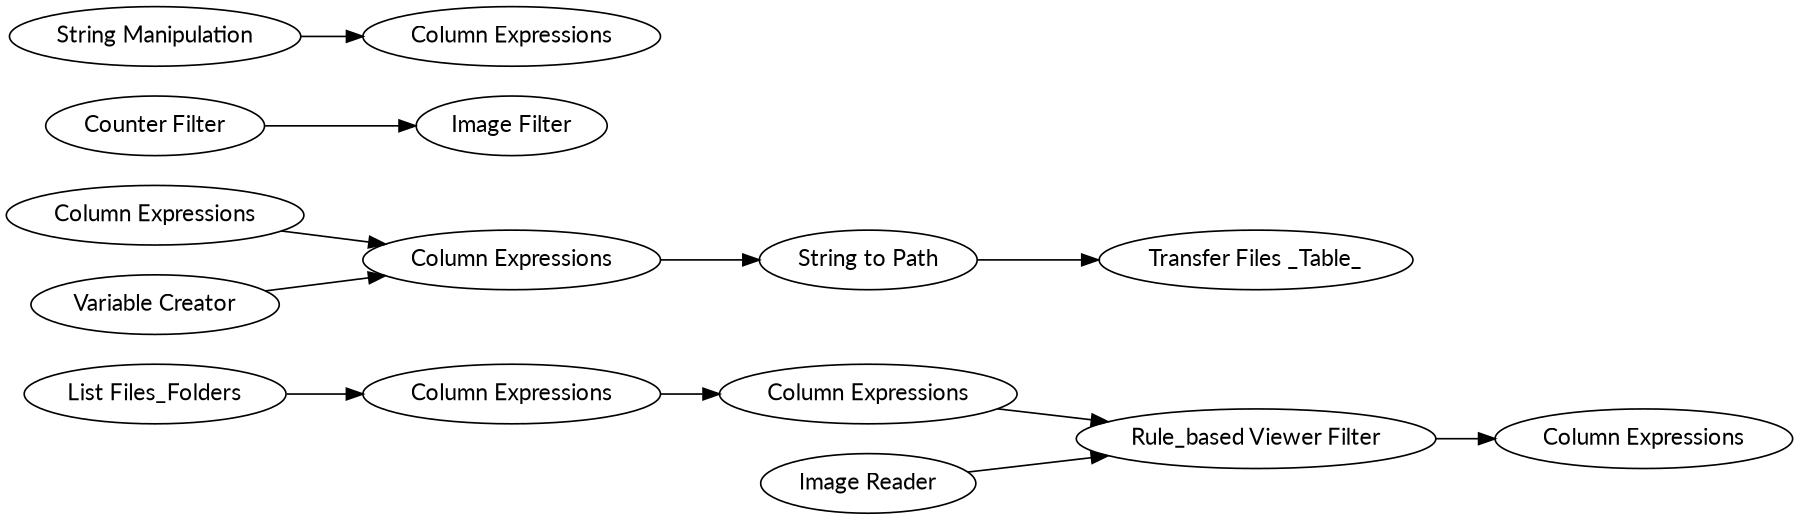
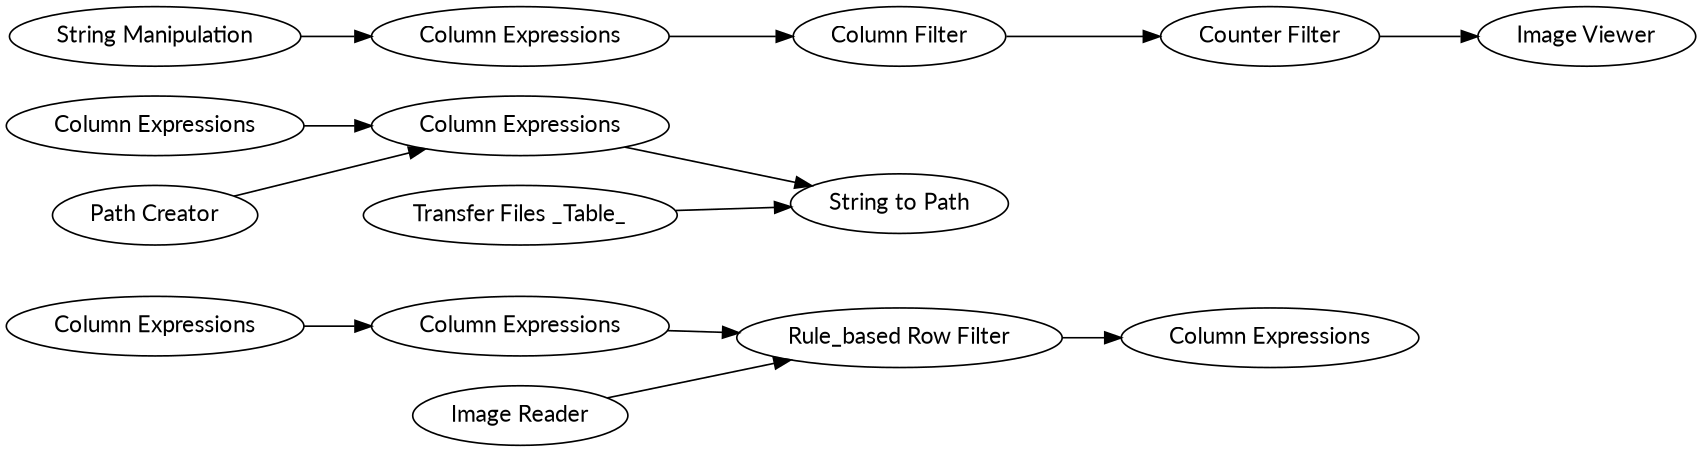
  digraph {
    fontname=Lato
    rankdir=LR
    node [fontname=Lato]
    edge [fontname=Lato]
-   n1 [label="List Files_Folders"]
    n2 [label="Column Expressions"]
    n3 [label="Column Expressions"]
-   n4 [label="Rule_based Viewer Filter"]
+   n4 [label="Rule_based Row Filter"]
    n5 [label="Column Expressions"]
    n6 [label="Column Expressions"]
    n7 [label="Column Expressions"]
    n8 [label="String to Path"]
    n9 [label="Transfer Files _Table_"]
-   n10 [label="Image Filter"]
+   n10 [label="Image Viewer"]
    n11 [label="Image Reader"]
    n12 [label="String Manipulation"]
    n13 [label="Column Expressions"]
+   n14 [label="Column Filter"]
    n15 [label="Counter Filter"]
-   n16 [label="Variable Creator"]
-   n1 -> n2
+   n16 [label="Path Creator"]
    n2 -> n3
    n3 -> n4
    n4 -> n5
    n6 -> n7
    n7 -> n8
-   n8 -> n9
+   n9 -> n8
    n11 -> n4
    n12 -> n13
+   n13 -> n14
+   n14 -> n15
    n15 -> n10
    n16 -> n7
  }
